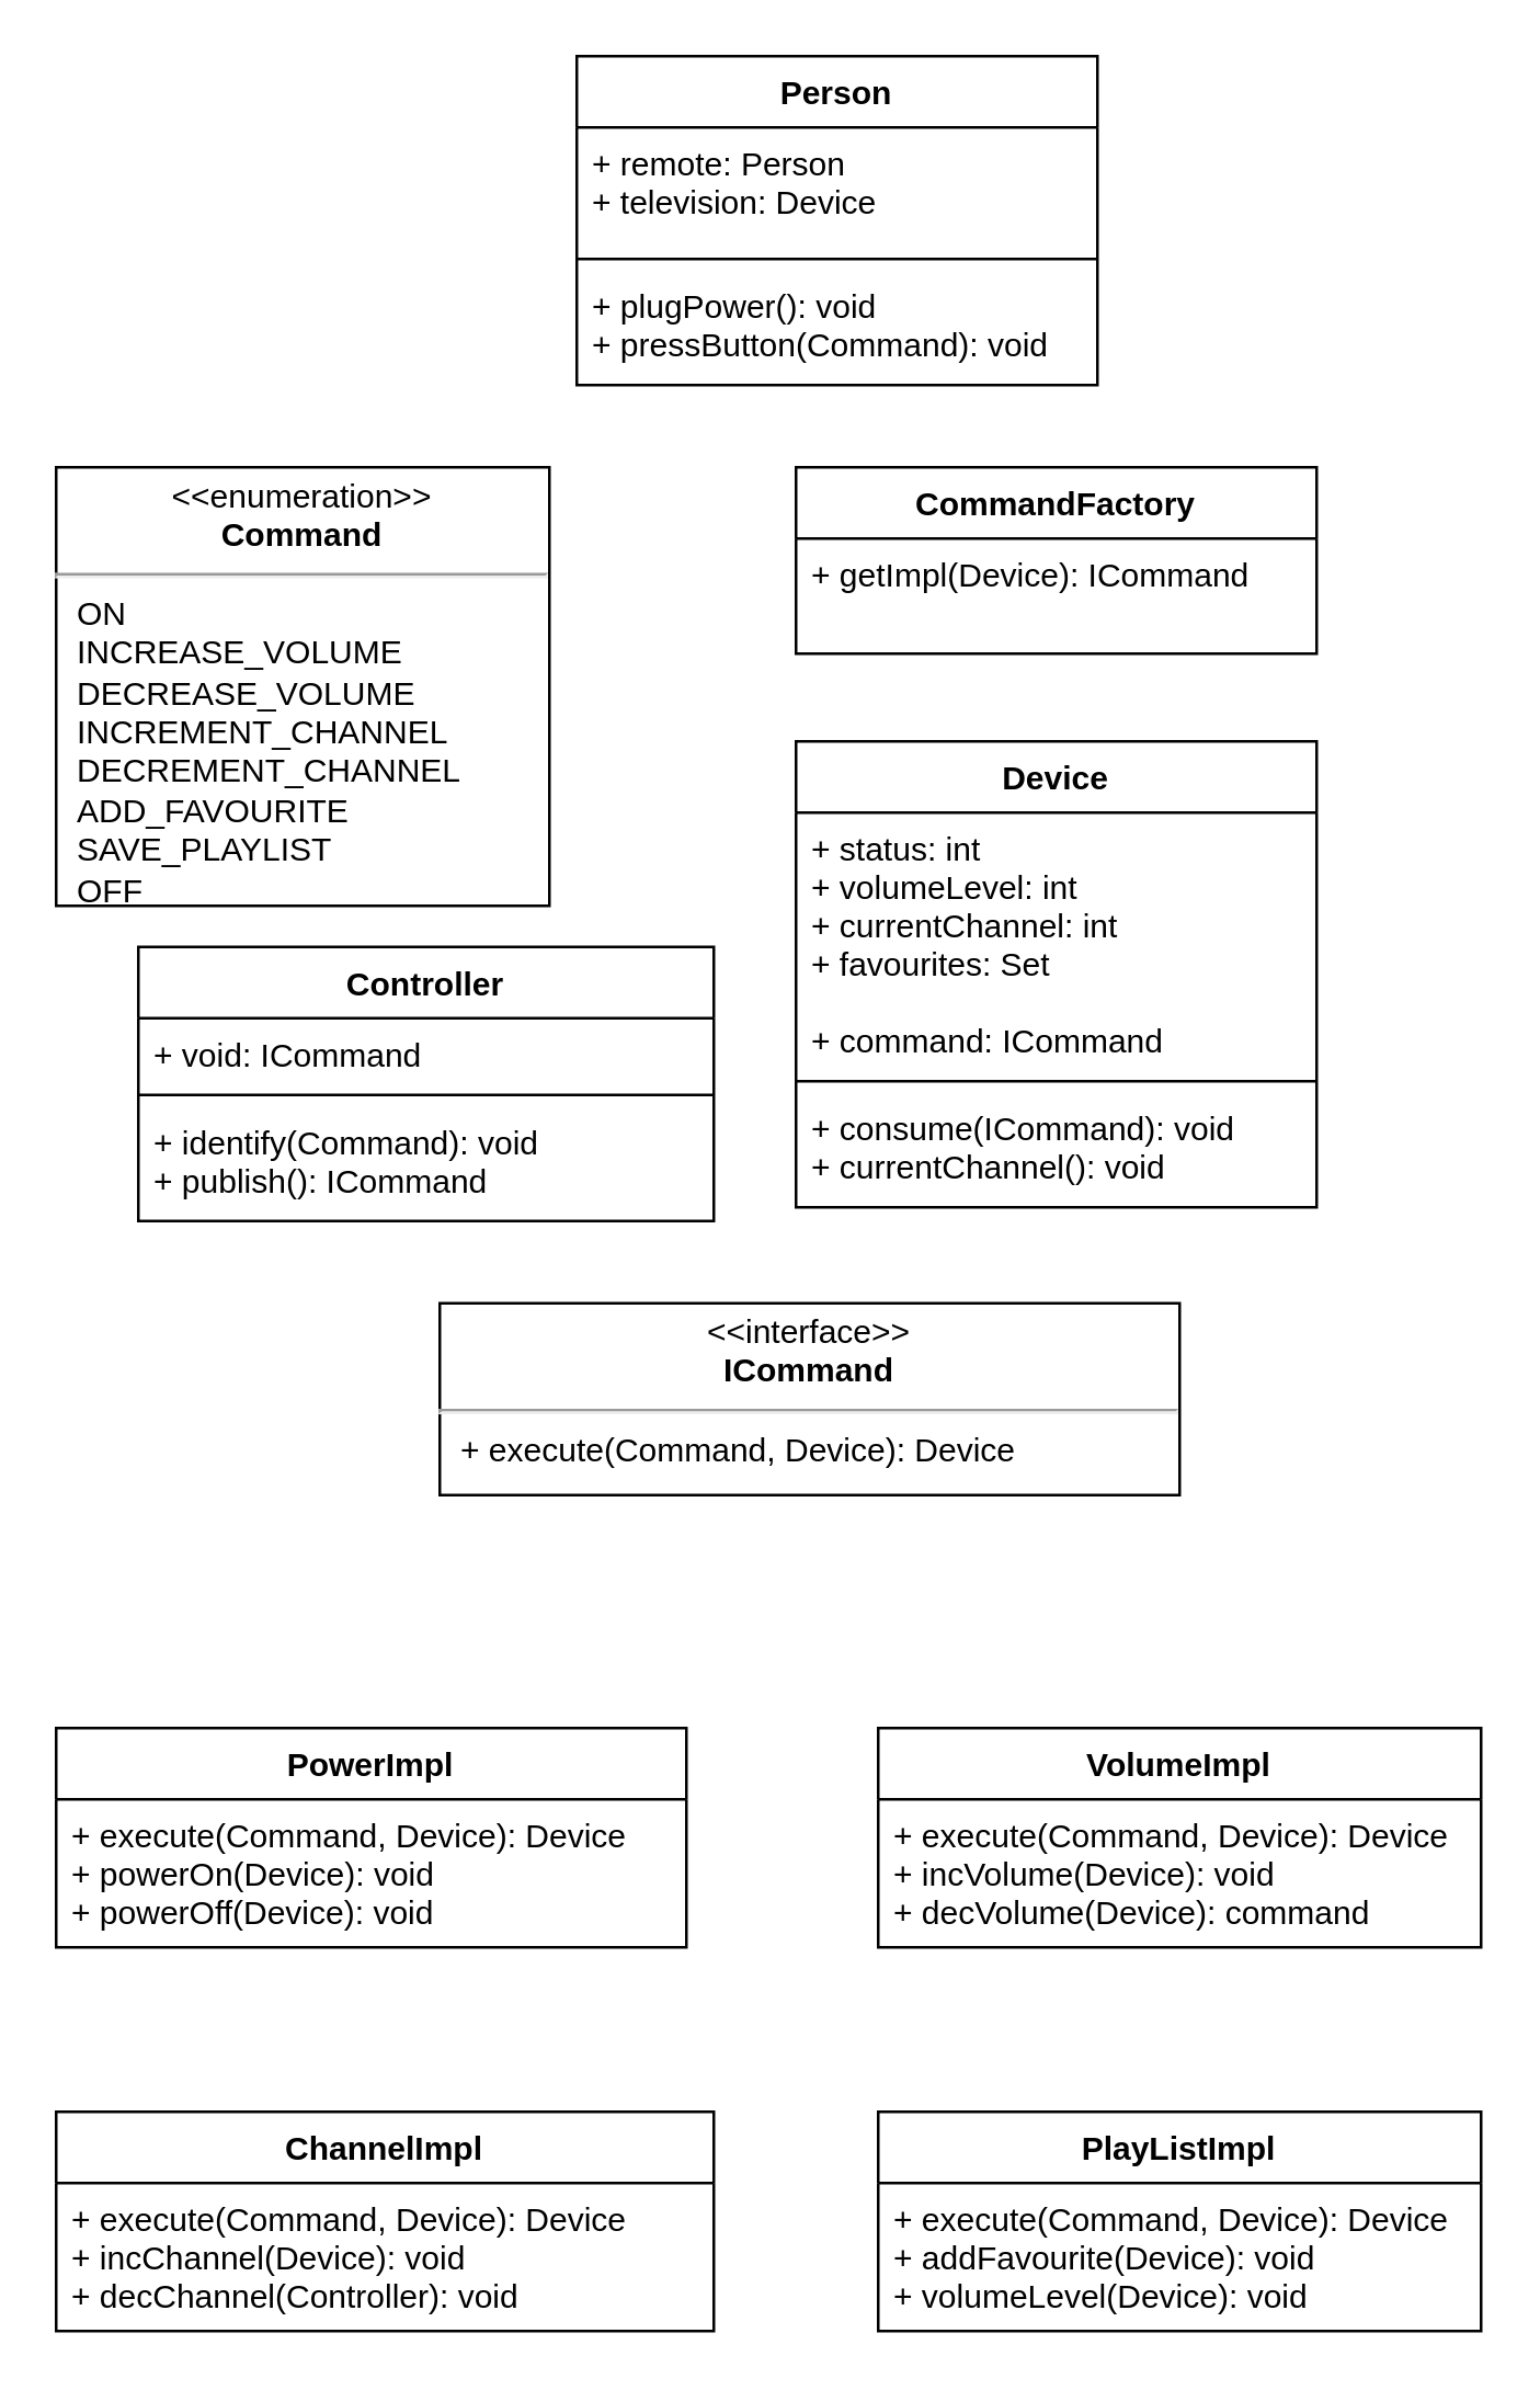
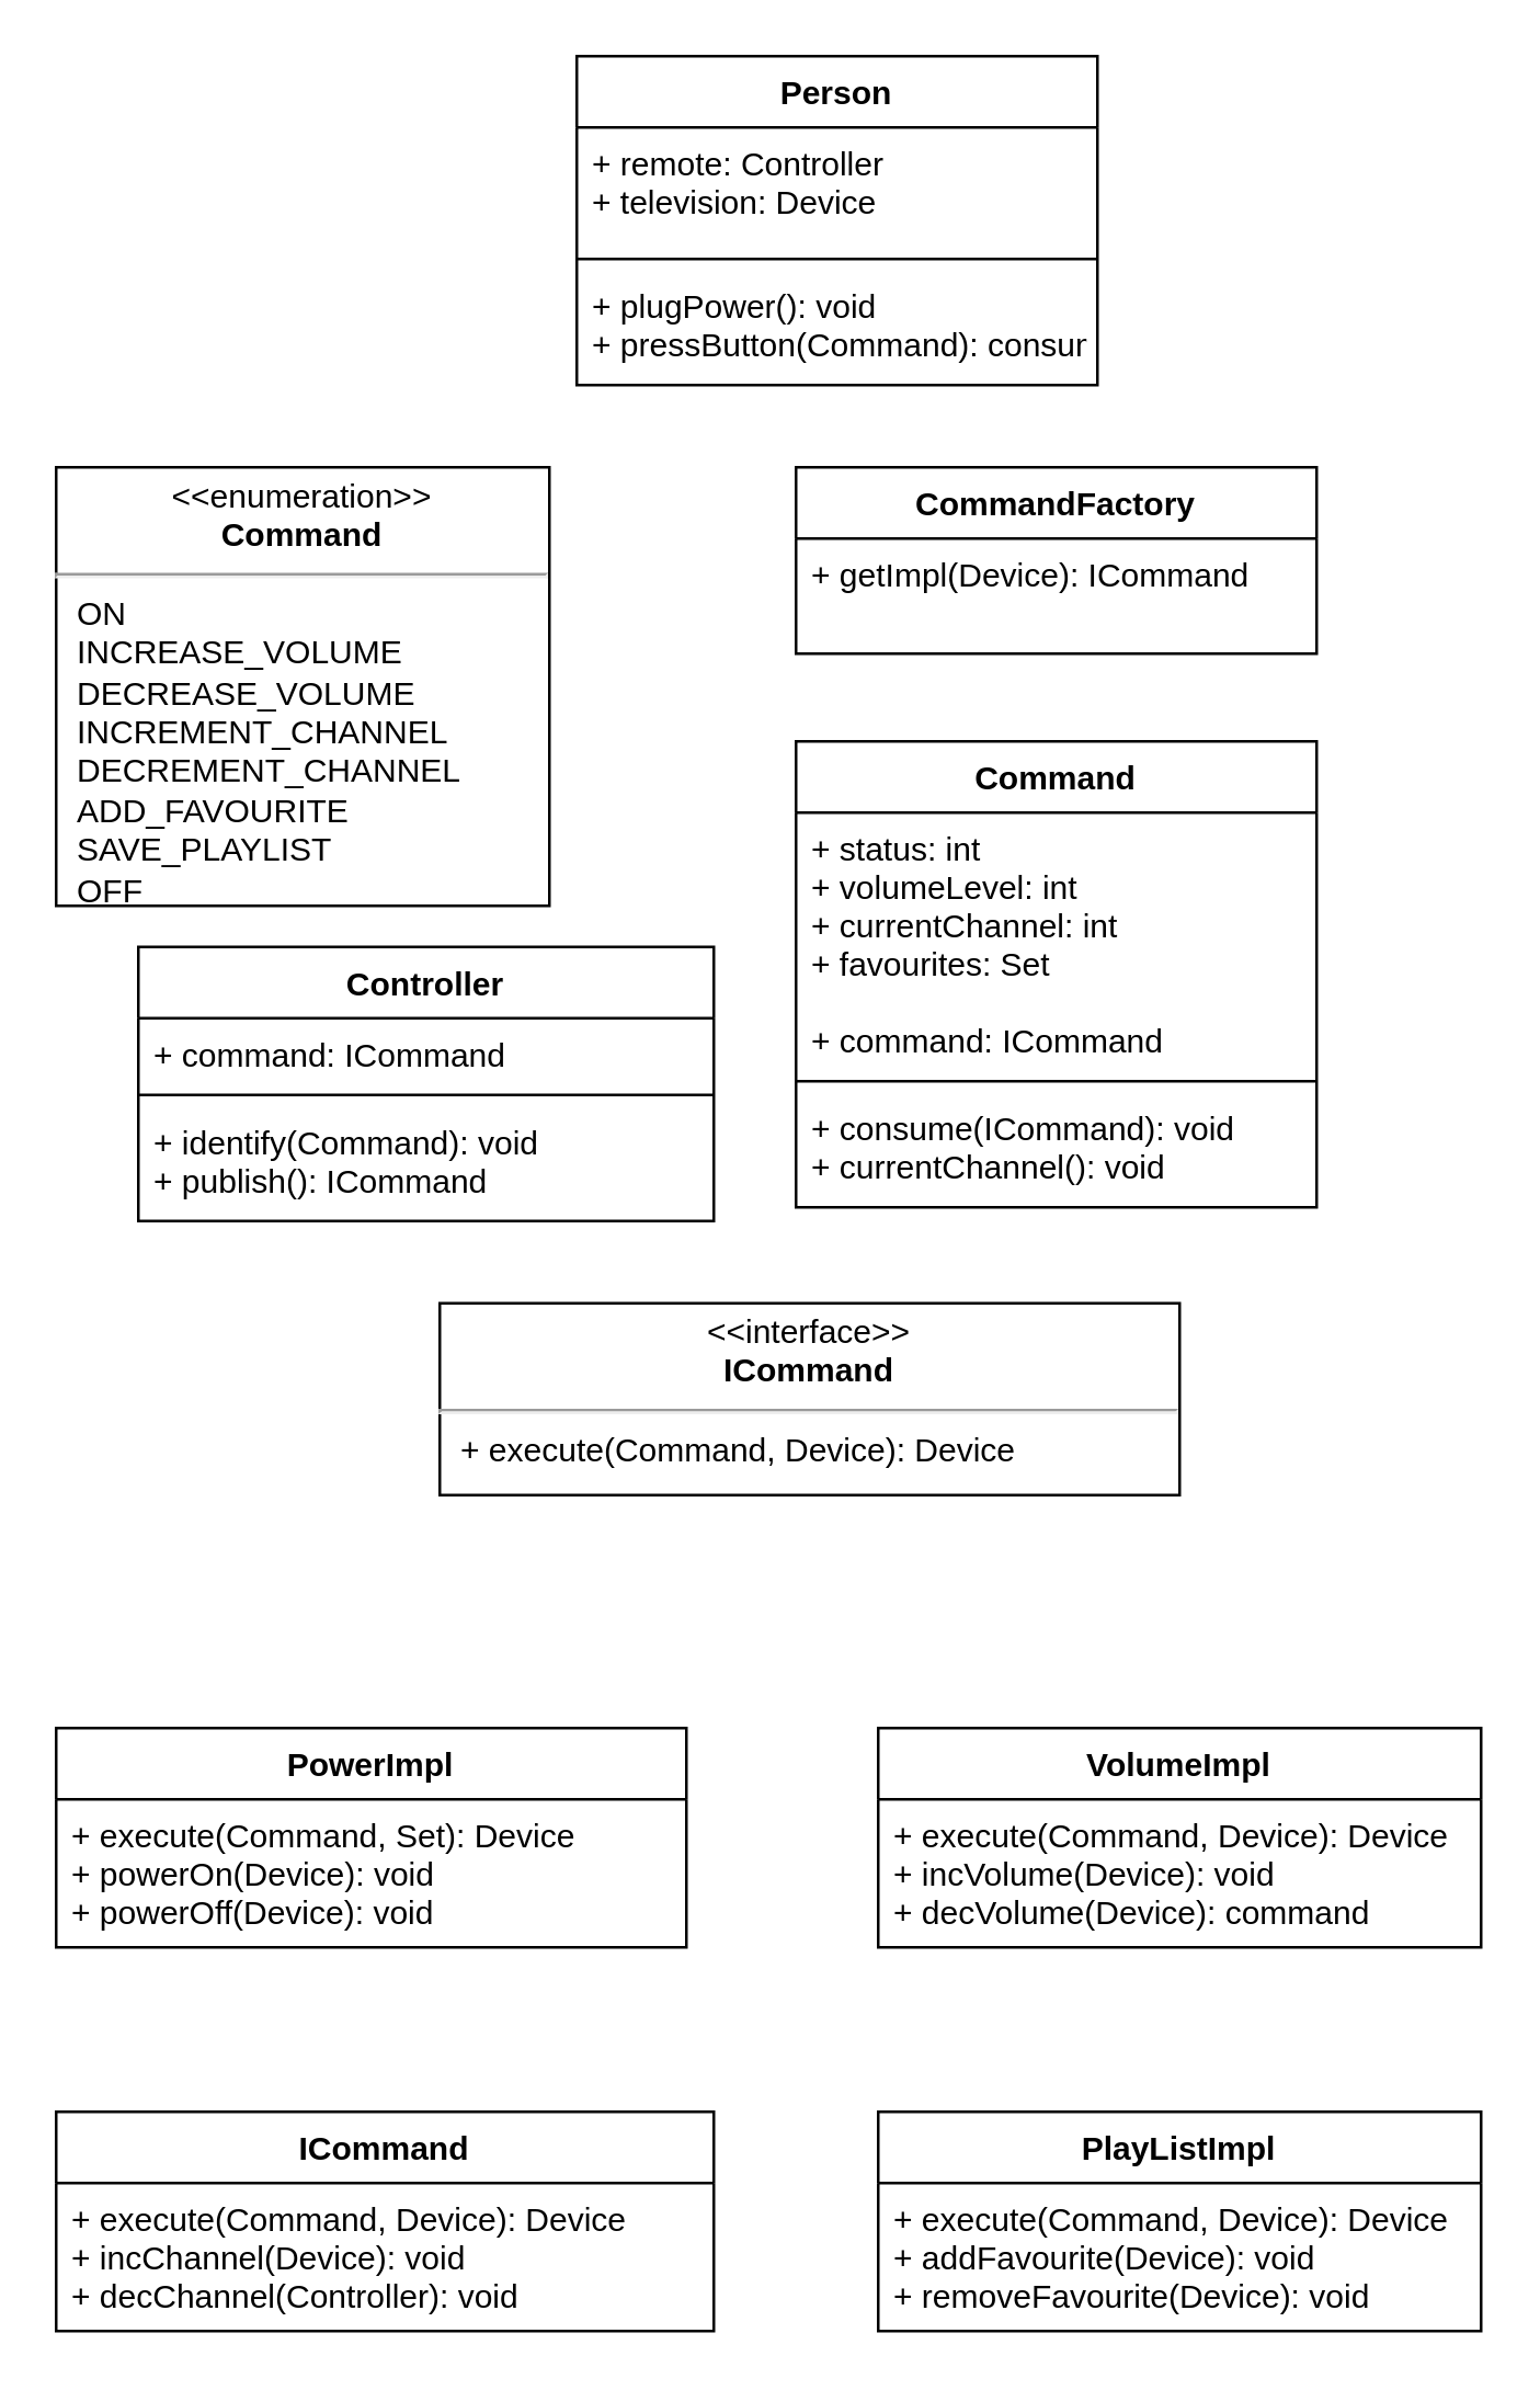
  <mxCell id="0" />
  <mxCell id="1" parent="0" />
  <mxCell id="2" value="Person" style="swimlane;fontStyle=1;align=center;verticalAlign=top;childLayout=stackLayout;horizontal=1;startSize=26;horizontalStack=0;resizeParent=1;resizeParentMax=0;resizeLast=0;collapsible=1;marginBottom=0;" parent="1" vertex="1"><mxGeometry x="210" y="20" width="190" height="120" as="geometry" /></mxCell>
- <mxCell id="3" value="+ remote: Person&#10;+ television: Device" style="text;strokeColor=none;fillColor=none;align=left;verticalAlign=top;spacingLeft=4;spacingRight=4;overflow=hidden;rotatable=0;points=[[0,0.5],[1,0.5]];portConstraint=eastwest;" parent="2" vertex="1"><mxGeometry y="26" width="190" height="44" as="geometry" /></mxCell>
+ <mxCell id="3" value="+ remote: Controller&#10;+ television: Device" style="text;strokeColor=none;fillColor=none;align=left;verticalAlign=top;spacingLeft=4;spacingRight=4;overflow=hidden;rotatable=0;points=[[0,0.5],[1,0.5]];portConstraint=eastwest;" parent="2" vertex="1"><mxGeometry y="26" width="190" height="44" as="geometry" /></mxCell>
  <mxCell id="4" value="" style="line;strokeWidth=1;fillColor=none;align=left;verticalAlign=middle;spacingTop=-1;spacingLeft=3;spacingRight=3;rotatable=0;labelPosition=right;points=[];portConstraint=eastwest;" parent="2" vertex="1"><mxGeometry y="70" width="190" height="8" as="geometry" /></mxCell>
- <mxCell id="5" value="+ plugPower(): void&#10;+ pressButton(Command): void&#10;" style="text;strokeColor=none;fillColor=none;align=left;verticalAlign=top;spacingLeft=4;spacingRight=4;overflow=hidden;rotatable=0;points=[[0,0.5],[1,0.5]];portConstraint=eastwest;" parent="2" vertex="1"><mxGeometry y="78" width="190" height="42" as="geometry" /></mxCell>
+ <mxCell id="5" value="+ plugPower(): void&#10;+ pressButton(Command): consume&#10;" style="text;strokeColor=none;fillColor=none;align=left;verticalAlign=top;spacingLeft=4;spacingRight=4;overflow=hidden;rotatable=0;points=[[0,0.5],[1,0.5]];portConstraint=eastwest;" parent="2" vertex="1"><mxGeometry y="78" width="190" height="42" as="geometry" /></mxCell>
  <mxCell id="6" value="Controller" style="swimlane;fontStyle=1;align=center;verticalAlign=top;childLayout=stackLayout;horizontal=1;startSize=26;horizontalStack=0;resizeParent=1;resizeParentMax=0;resizeLast=0;collapsible=1;marginBottom=0;" parent="1" vertex="1"><mxGeometry x="50" y="345" width="210" height="100" as="geometry" /></mxCell>
- <mxCell id="7" value="+ void: ICommand" style="text;strokeColor=none;fillColor=none;align=left;verticalAlign=top;spacingLeft=4;spacingRight=4;overflow=hidden;rotatable=0;points=[[0,0.5],[1,0.5]];portConstraint=eastwest;" parent="6" vertex="1"><mxGeometry y="26" width="210" height="24" as="geometry" /></mxCell>
+ <mxCell id="7" value="+ command: ICommand" style="text;strokeColor=none;fillColor=none;align=left;verticalAlign=top;spacingLeft=4;spacingRight=4;overflow=hidden;rotatable=0;points=[[0,0.5],[1,0.5]];portConstraint=eastwest;" parent="6" vertex="1"><mxGeometry y="26" width="210" height="24" as="geometry" /></mxCell>
  <mxCell id="8" value="" style="line;strokeWidth=1;fillColor=none;align=left;verticalAlign=middle;spacingTop=-1;spacingLeft=3;spacingRight=3;rotatable=0;labelPosition=right;points=[];portConstraint=eastwest;" parent="6" vertex="1"><mxGeometry y="50" width="210" height="8" as="geometry" /></mxCell>
  <mxCell id="9" value="+ identify(Command): void&#10;+ publish(): ICommand" style="text;strokeColor=none;fillColor=none;align=left;verticalAlign=top;spacingLeft=4;spacingRight=4;overflow=hidden;rotatable=0;points=[[0,0.5],[1,0.5]];portConstraint=eastwest;" parent="6" vertex="1"><mxGeometry y="58" width="210" height="42" as="geometry" /></mxCell>
  <mxCell id="10" value="&lt;p style=&quot;margin: 0px ; margin-top: 4px ; text-align: center&quot;&gt;&amp;lt;&amp;lt;enumeration&amp;gt;&amp;gt;&lt;br&gt;&lt;b&gt;Command&lt;/b&gt;&lt;/p&gt;&lt;hr&gt;&lt;p style=&quot;margin: 0px ; margin-left: 8px ; text-align: left&quot;&gt;ON&lt;/p&gt;&lt;p style=&quot;margin: 0px ; margin-left: 8px ; text-align: left&quot;&gt;INCREASE_VOLUME&lt;/p&gt;&lt;p style=&quot;margin: 0px ; margin-left: 8px ; text-align: left&quot;&gt;DECREASE_VOLUME&lt;/p&gt;&lt;p style=&quot;margin: 0px ; margin-left: 8px ; text-align: left&quot;&gt;INCREMENT_CHANNEL&lt;/p&gt;&lt;p style=&quot;margin: 0px ; margin-left: 8px ; text-align: left&quot;&gt;DECREMENT_CHANNEL&lt;/p&gt;&lt;p style=&quot;margin: 0px ; margin-left: 8px ; text-align: left&quot;&gt;ADD_FAVOURITE&lt;/p&gt;&lt;p style=&quot;margin: 0px ; margin-left: 8px ; text-align: left&quot;&gt;SAVE_PLAYLIST&lt;br&gt;OFF&lt;/p&gt;" style="shape=rect;html=1;overflow=fill;whiteSpace=wrap;" parent="1" vertex="1"><mxGeometry x="20" y="170" width="180" height="160" as="geometry" /></mxCell>
  <mxCell id="11" value="CommandFactory" style="swimlane;fontStyle=1;align=center;verticalAlign=top;childLayout=stackLayout;horizontal=1;startSize=26;horizontalStack=0;resizeParent=1;resizeParentMax=0;resizeLast=0;collapsible=1;marginBottom=0;" parent="1" vertex="1"><mxGeometry x="290" y="170" width="190" height="68" as="geometry" /></mxCell>
  <mxCell id="12" value="+ getImpl(Device): ICommand" style="text;strokeColor=none;fillColor=none;align=left;verticalAlign=top;spacingLeft=4;spacingRight=4;overflow=hidden;rotatable=0;points=[[0,0.5],[1,0.5]];portConstraint=eastwest;" parent="11" vertex="1"><mxGeometry y="26" width="190" height="42" as="geometry" /></mxCell>
  <mxCell id="13" value="&lt;p style=&quot;margin: 0px ; margin-top: 4px ; text-align: center&quot;&gt;&amp;lt;&amp;lt;interface&amp;gt;&amp;gt;&lt;br&gt;&lt;b&gt;ICommand&lt;/b&gt;&lt;/p&gt;&lt;hr&gt;&lt;p style=&quot;margin: 0px ; margin-left: 8px ; text-align: left&quot;&gt;&lt;/p&gt;&lt;p style=&quot;margin: 0px ; margin-left: 8px ; text-align: left&quot;&gt;&lt;span&gt;+ execute(Command, Device): Device&lt;/span&gt;&lt;br&gt;&lt;/p&gt;" style="shape=rect;html=1;overflow=fill;whiteSpace=wrap;" parent="1" vertex="1"><mxGeometry x="160" y="475" width="270" height="70" as="geometry" /></mxCell>
  <mxCell id="14" value="PowerImpl" style="swimlane;fontStyle=1;align=center;verticalAlign=top;childLayout=stackLayout;horizontal=1;startSize=26;horizontalStack=0;resizeParent=1;resizeParentMax=0;resizeLast=0;collapsible=1;marginBottom=0;" parent="1" vertex="1"><mxGeometry x="20" y="630" width="230" height="80" as="geometry"><mxRectangle x="200" y="660" width="90" height="26" as="alternateBounds" /></mxGeometry></mxCell>
- <mxCell id="15" value="+ execute(Command, Device): Device&#10;+ powerOn(Device): void&#10;+ powerOff(Device): void" style="text;strokeColor=none;fillColor=none;align=left;verticalAlign=top;spacingLeft=4;spacingRight=4;overflow=hidden;rotatable=0;points=[[0,0.5],[1,0.5]];portConstraint=eastwest;" parent="14" vertex="1"><mxGeometry y="26" width="230" height="54" as="geometry" /></mxCell>
+ <mxCell id="15" value="+ execute(Command, Set): Device&#10;+ powerOn(Device): void&#10;+ powerOff(Device): void" style="text;strokeColor=none;fillColor=none;align=left;verticalAlign=top;spacingLeft=4;spacingRight=4;overflow=hidden;rotatable=0;points=[[0,0.5],[1,0.5]];portConstraint=eastwest;" parent="14" vertex="1"><mxGeometry y="26" width="230" height="54" as="geometry" /></mxCell>
  <mxCell id="16" value="VolumeImpl" style="swimlane;fontStyle=1;align=center;verticalAlign=top;childLayout=stackLayout;horizontal=1;startSize=26;horizontalStack=0;resizeParent=1;resizeParentMax=0;resizeLast=0;collapsible=1;marginBottom=0;" parent="1" vertex="1"><mxGeometry x="320" y="630" width="220" height="80" as="geometry" /></mxCell>
  <mxCell id="17" value="+ execute(Command, Device): Device&#10;+ incVolume(Device): void&#10;+ decVolume(Device): command" style="text;strokeColor=none;fillColor=none;align=left;verticalAlign=top;spacingLeft=4;spacingRight=4;overflow=hidden;rotatable=0;points=[[0,0.5],[1,0.5]];portConstraint=eastwest;" parent="16" vertex="1"><mxGeometry y="26" width="220" height="54" as="geometry" /></mxCell>
  <mxCell id="18" value="PlayListImpl" style="swimlane;fontStyle=1;align=center;verticalAlign=top;childLayout=stackLayout;horizontal=1;startSize=26;horizontalStack=0;resizeParent=1;resizeParentMax=0;resizeLast=0;collapsible=1;marginBottom=0;" parent="1" vertex="1"><mxGeometry x="320" y="770" width="220" height="80" as="geometry" /></mxCell>
- <mxCell id="19" value="+ execute(Command, Device): Device&#10;+ addFavourite(Device): void&#10;+ volumeLevel(Device): void" style="text;strokeColor=none;fillColor=none;align=left;verticalAlign=top;spacingLeft=4;spacingRight=4;overflow=hidden;rotatable=0;points=[[0,0.5],[1,0.5]];portConstraint=eastwest;" parent="18" vertex="1"><mxGeometry y="26" width="220" height="54" as="geometry" /></mxCell>
- <mxCell id="20" value="ChannelImpl" style="swimlane;fontStyle=1;align=center;verticalAlign=top;childLayout=stackLayout;horizontal=1;startSize=26;horizontalStack=0;resizeParent=1;resizeParentMax=0;resizeLast=0;collapsible=1;marginBottom=0;" parent="1" vertex="1"><mxGeometry x="20" y="770" width="240" height="80" as="geometry" /></mxCell>
+ <mxCell id="19" value="+ execute(Command, Device): Device&#10;+ addFavourite(Device): void&#10;+ removeFavourite(Device): void" style="text;strokeColor=none;fillColor=none;align=left;verticalAlign=top;spacingLeft=4;spacingRight=4;overflow=hidden;rotatable=0;points=[[0,0.5],[1,0.5]];portConstraint=eastwest;" parent="18" vertex="1"><mxGeometry y="26" width="220" height="54" as="geometry" /></mxCell>
+ <mxCell id="20" value="ICommand" style="swimlane;fontStyle=1;align=center;verticalAlign=top;childLayout=stackLayout;horizontal=1;startSize=26;horizontalStack=0;resizeParent=1;resizeParentMax=0;resizeLast=0;collapsible=1;marginBottom=0;" parent="1" vertex="1"><mxGeometry x="20" y="770" width="240" height="80" as="geometry" /></mxCell>
  <mxCell id="21" value="+ execute(Command, Device): Device&#10;+ incChannel(Device): void&#10;+ decChannel(Controller): void " style="text;strokeColor=none;fillColor=none;align=left;verticalAlign=top;spacingLeft=4;spacingRight=4;overflow=hidden;rotatable=0;points=[[0,0.5],[1,0.5]];portConstraint=eastwest;" parent="20" vertex="1"><mxGeometry y="26" width="240" height="54" as="geometry" /></mxCell>
- <mxCell id="22" value="Device" style="swimlane;fontStyle=1;align=center;verticalAlign=top;childLayout=stackLayout;horizontal=1;startSize=26;horizontalStack=0;resizeParent=1;resizeParentMax=0;resizeLast=0;collapsible=1;marginBottom=0;" parent="1" vertex="1"><mxGeometry x="290" y="270" width="190" height="170" as="geometry" /></mxCell>
+ <mxCell id="22" value="Command" style="swimlane;fontStyle=1;align=center;verticalAlign=top;childLayout=stackLayout;horizontal=1;startSize=26;horizontalStack=0;resizeParent=1;resizeParentMax=0;resizeLast=0;collapsible=1;marginBottom=0;" parent="1" vertex="1"><mxGeometry x="290" y="270" width="190" height="170" as="geometry" /></mxCell>
  <mxCell id="23" value="+ status: int&#10;+ volumeLevel: int&#10;+ currentChannel: int&#10;+ favourites: Set&#10;&#10;+ command: ICommand" style="text;strokeColor=none;fillColor=none;align=left;verticalAlign=top;spacingLeft=4;spacingRight=4;overflow=hidden;rotatable=0;points=[[0,0.5],[1,0.5]];portConstraint=eastwest;" parent="22" vertex="1"><mxGeometry y="26" width="190" height="94" as="geometry" /></mxCell>
  <mxCell id="24" value="" style="line;strokeWidth=1;fillColor=none;align=left;verticalAlign=middle;spacingTop=-1;spacingLeft=3;spacingRight=3;rotatable=0;labelPosition=right;points=[];portConstraint=eastwest;" parent="22" vertex="1"><mxGeometry y="120" width="190" height="8" as="geometry" /></mxCell>
  <mxCell id="25" value="+ consume(ICommand): void&#10;+ currentChannel(): void" style="text;strokeColor=none;fillColor=none;align=left;verticalAlign=top;spacingLeft=4;spacingRight=4;overflow=hidden;rotatable=0;points=[[0,0.5],[1,0.5]];portConstraint=eastwest;" parent="22" vertex="1"><mxGeometry y="128" width="190" height="42" as="geometry" /></mxCell>
